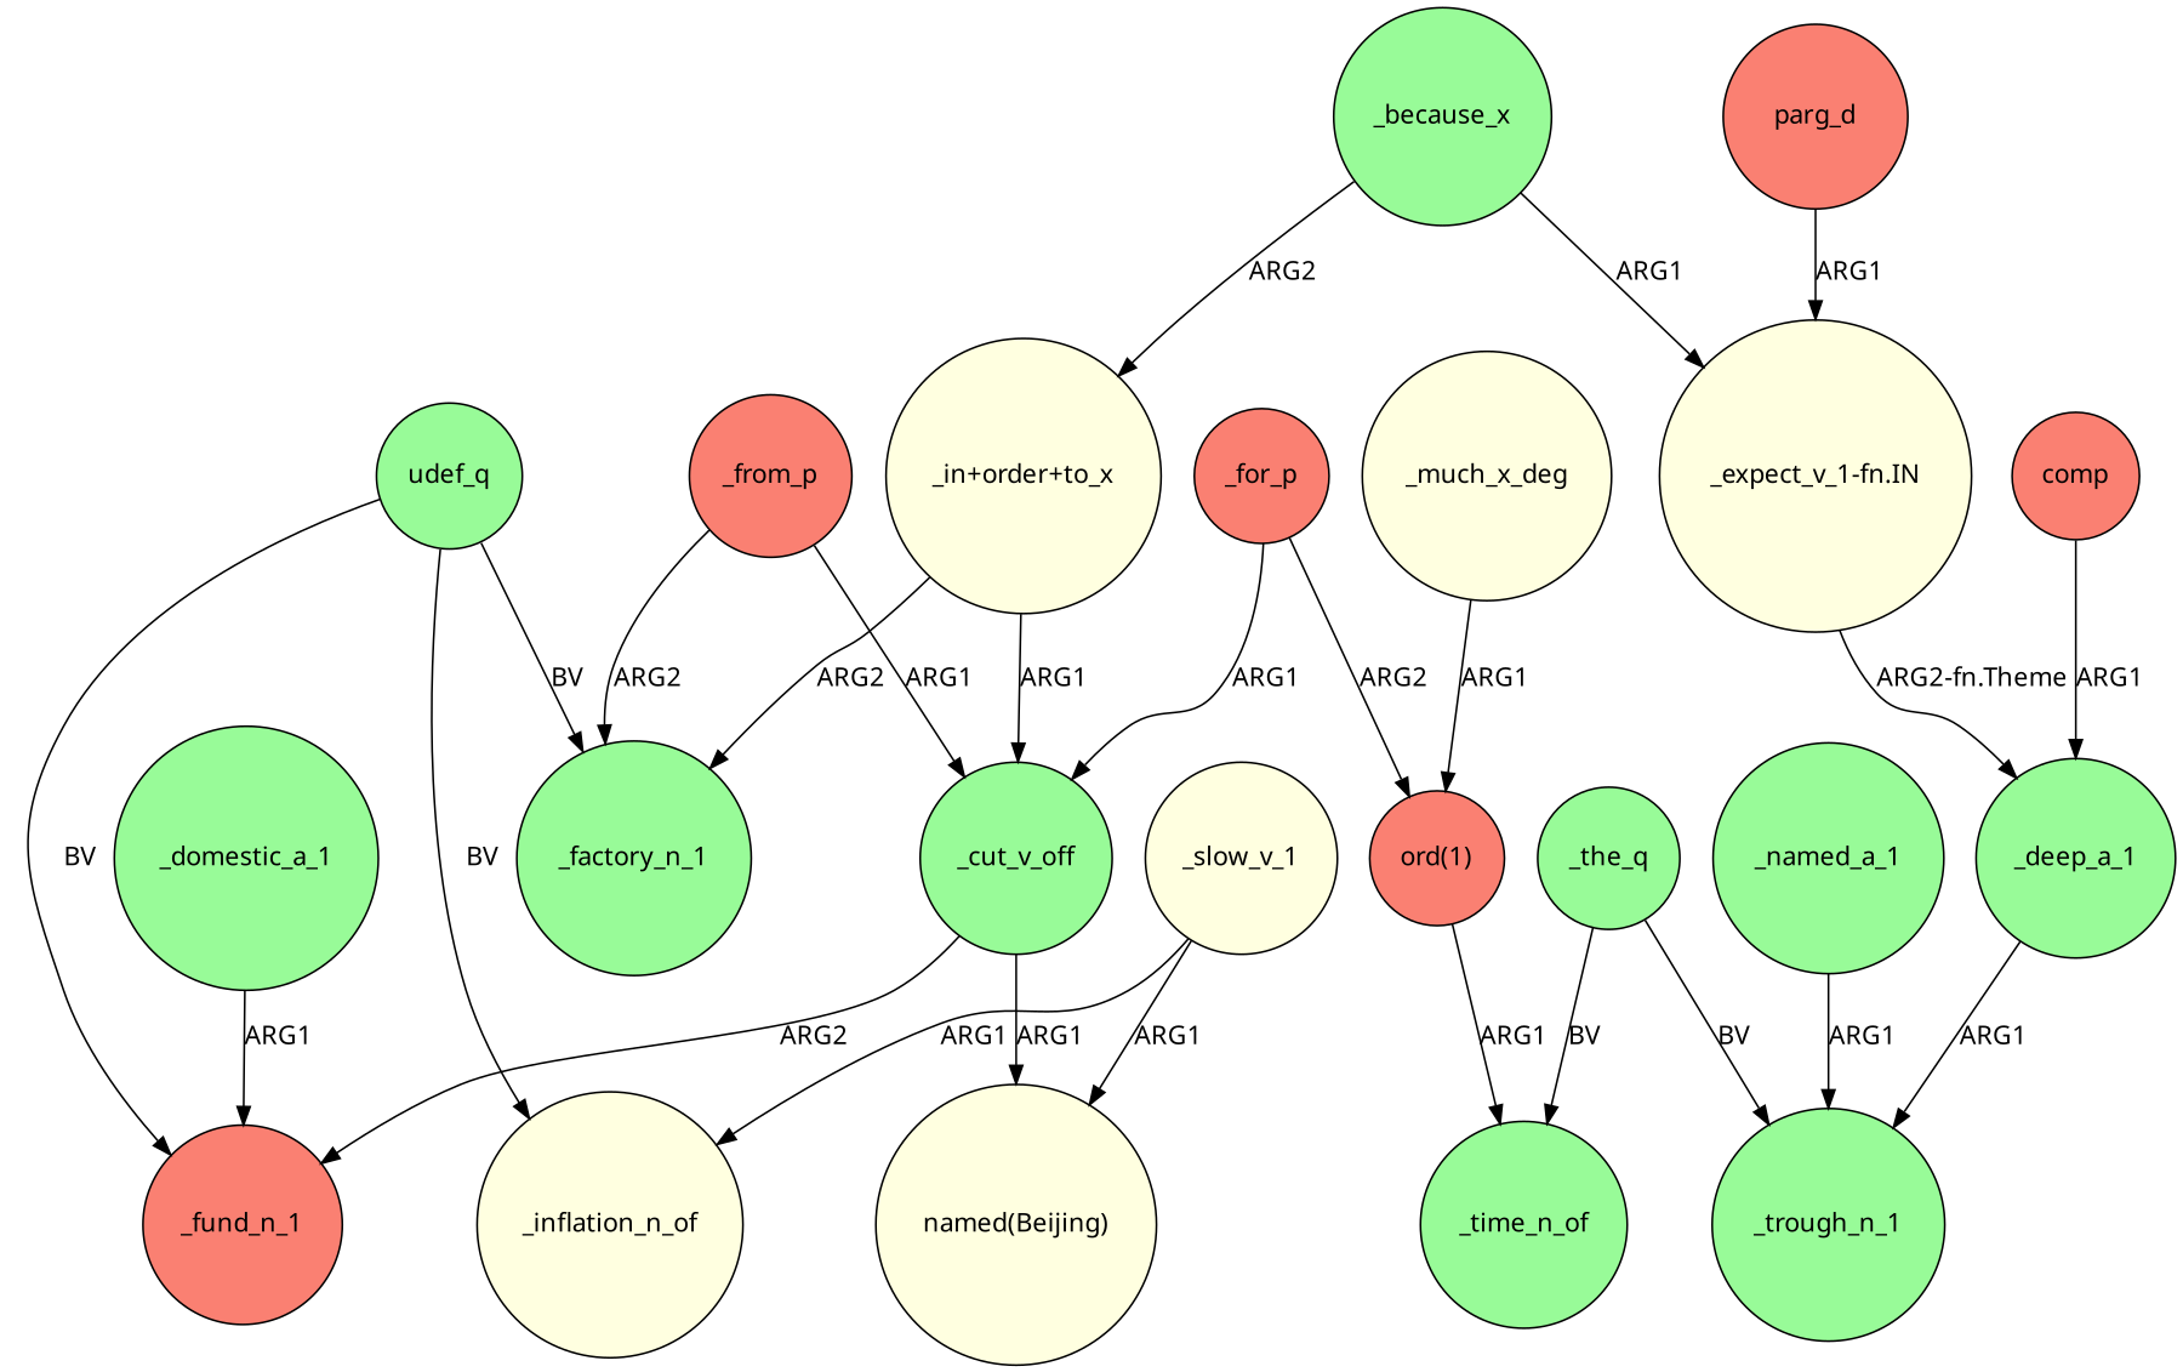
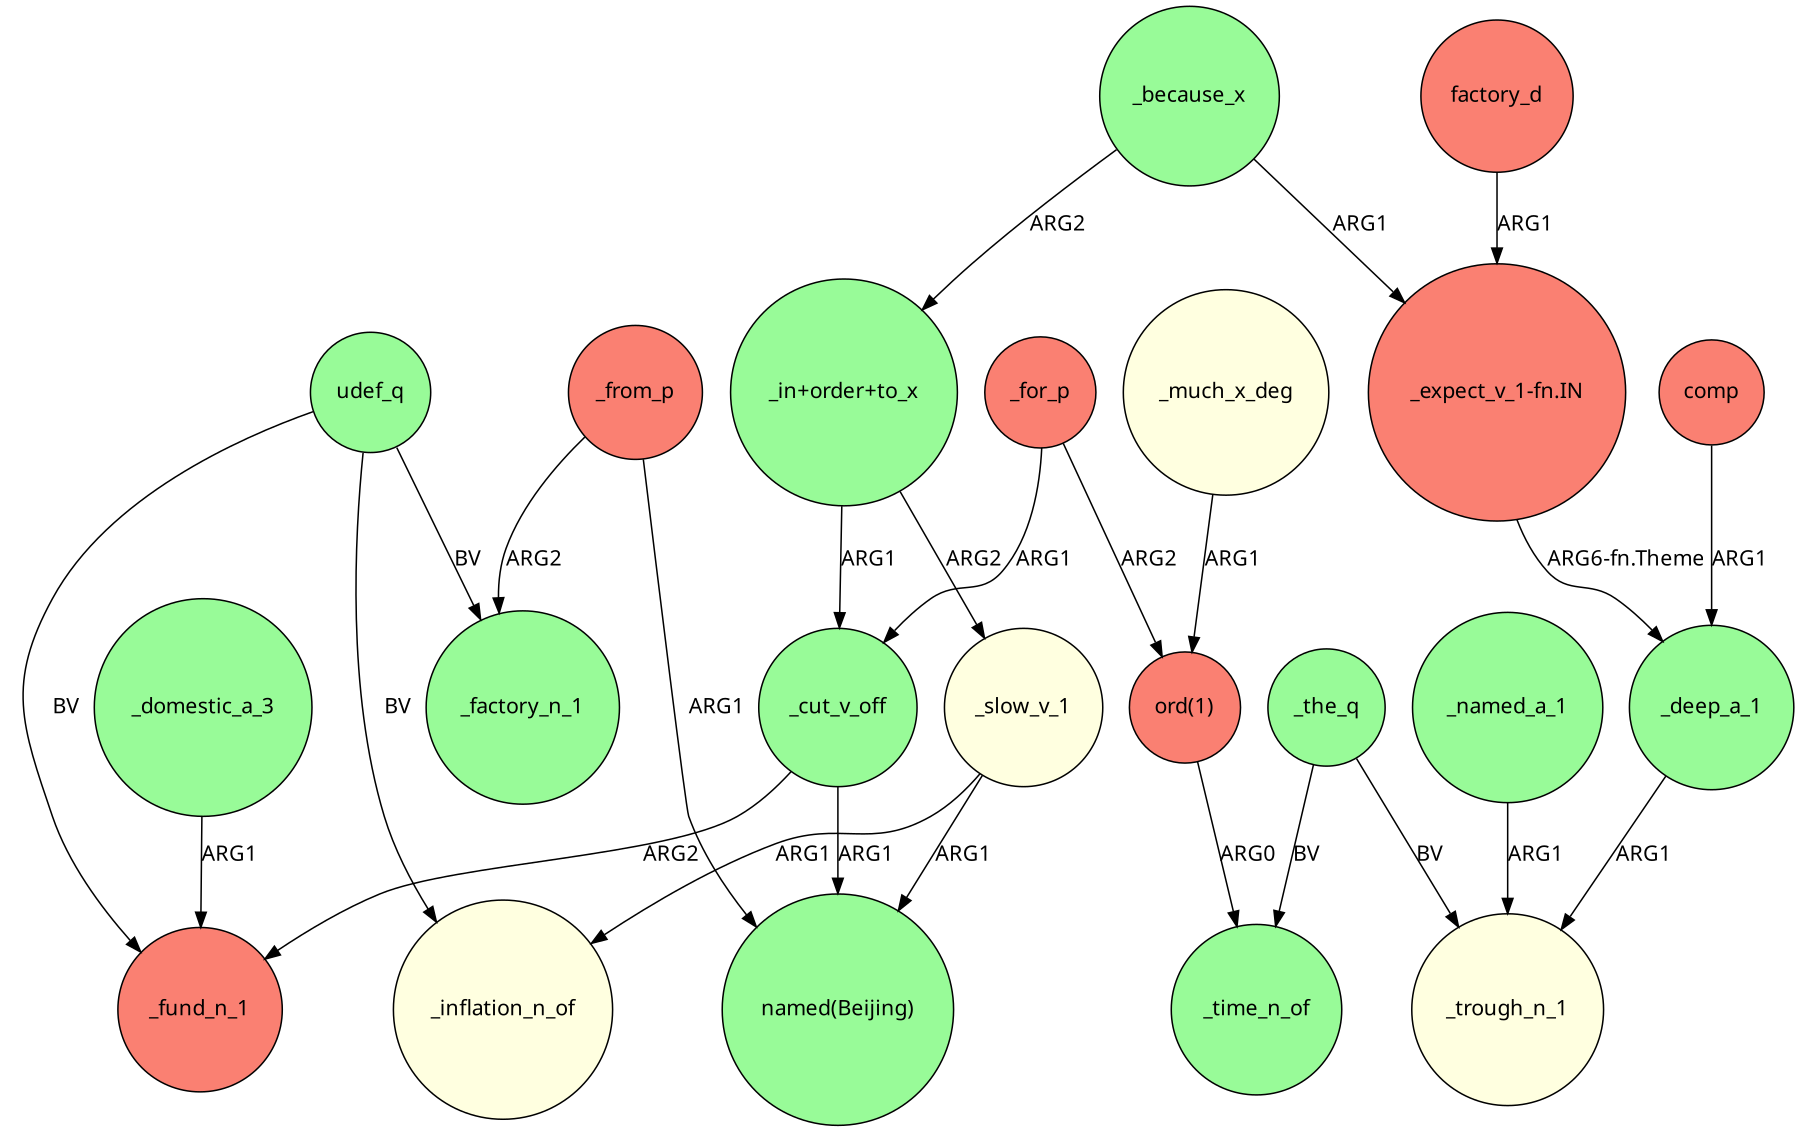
  digraph {
    fontname="Noto Sans"
    node [fillcolor=palegreen fontname="Noto Sans" shape=circle style=filled]
    edge [fontname="Noto Sans"]
    _inflation_n_of [fillcolor=lightyellow]
    udef_q
    _fund_n_1 [fillcolor=salmon]
    _factory_n_1
-   "_in+order+to_x" [fillcolor=lightyellow]
+   "_in+order+to_x"
    _because_x
-   "_expect_v_1-fn.IN" [fillcolor=lightyellow]
+   "_expect_v_1-fn.IN" [fillcolor=salmon]
    _slow_v_1 [fillcolor=lightyellow]
    _cut_v_off
    _deep_a_1
-   "named(Beijing)" [fillcolor=lightyellow]
-   _trough_n_1
+   "named(Beijing)"
+   _trough_n_1 [fillcolor=lightyellow]
    comp [fillcolor=salmon]
    _for_p [fillcolor=salmon]
    "ord(1)" [fillcolor=salmon]
-   parg_d [fillcolor=salmon]
+   parg_d [fillcolor=salmon label=factory_d]
    _from_p [fillcolor=salmon]
    _the_q
    _time_n_of
    n20 [label=_named_a_1]
    _much_x_deg [fillcolor=lightyellow]
-   _domestic_a_1
+   _domestic_a_1 [label=_domestic_a_3]
    udef_q -> _inflation_n_of [label=BV]
    udef_q -> _fund_n_1 [label=BV]
    udef_q -> _factory_n_1 [label=BV]
-   "_in+order+to_x" -> _factory_n_1 [label=ARG2]
+   "_in+order+to_x" -> _slow_v_1 [label=ARG2]
    "_in+order+to_x" -> _cut_v_off [label=ARG1]
    _because_x -> "_in+order+to_x" [label=ARG2]
    _because_x -> "_expect_v_1-fn.IN" [label=ARG1]
-   "_expect_v_1-fn.IN" -> _deep_a_1 [label="ARG2-fn.Theme"]
+   "_expect_v_1-fn.IN" -> _deep_a_1 [label="ARG6-fn.Theme"]
    _slow_v_1 -> _inflation_n_of [label=ARG1]
    _slow_v_1 -> "named(Beijing)" [label=ARG1]
    _cut_v_off -> _fund_n_1 [label=ARG2]
    _cut_v_off -> "named(Beijing)" [label=ARG1]
    _deep_a_1 -> _trough_n_1 [label=ARG1]
    comp -> _deep_a_1 [label=ARG1]
    _for_p -> _cut_v_off [label=ARG1]
    _for_p -> "ord(1)" [label=ARG2]
-   "ord(1)" -> _time_n_of [label=ARG1]
+   "ord(1)" -> _time_n_of [label=ARG0]
    parg_d -> "_expect_v_1-fn.IN" [label=ARG1]
    _from_p -> _factory_n_1 [label=ARG2]
-   _from_p -> _cut_v_off [label=ARG1]
+   _from_p -> "named(Beijing)" [label=ARG1]
    _the_q -> _trough_n_1 [label=BV]
    _the_q -> _time_n_of [label=BV]
    n20 -> _trough_n_1 [label=ARG1]
    _much_x_deg -> "ord(1)" [label=ARG1]
    _domestic_a_1 -> _fund_n_1 [label=ARG1]
  }
